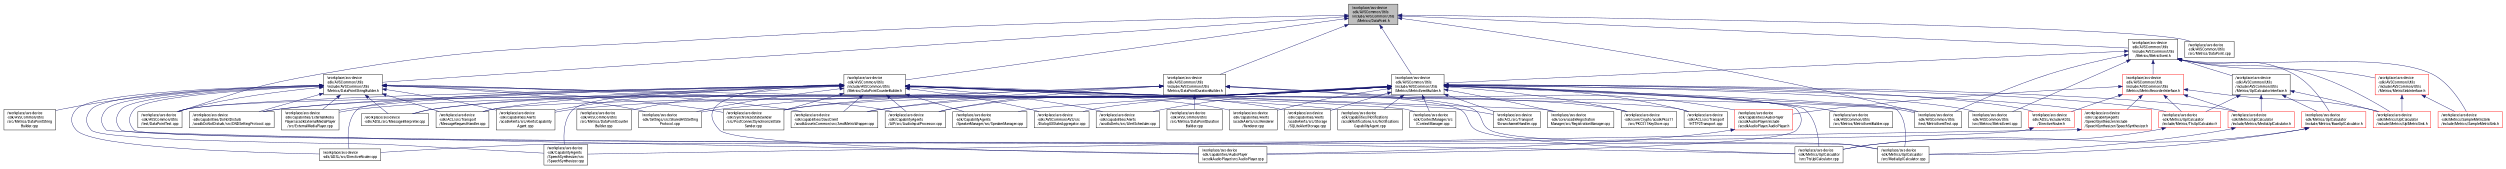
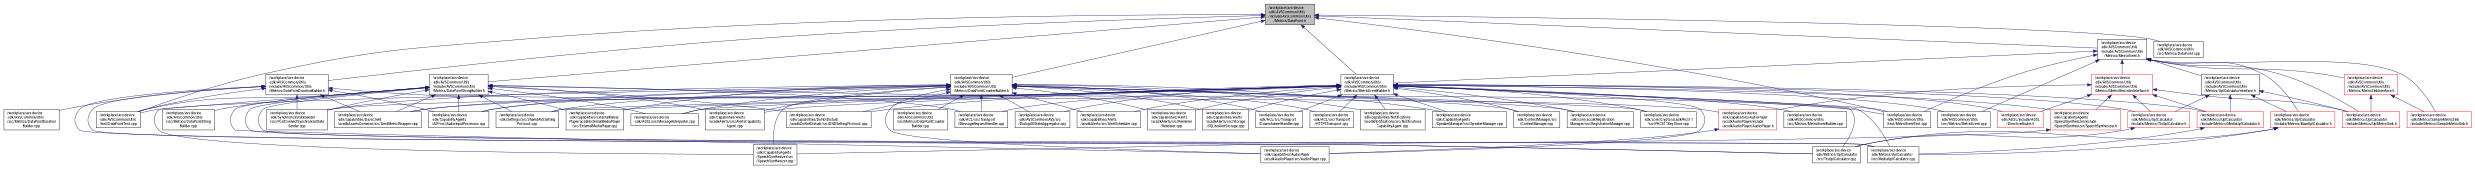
  digraph {
    fontname="Roboto Condensed"
    node [color=black fillcolor=white fontname="Roboto Condensed" fontsize=10 shape=record style=filled]
    edge [color=midnightblue dir=back fontname="Roboto Condensed" fontsize=10 labelfontname=Helvetica labelfontsize=10 style=solid]
    n1 [fillcolor=grey75 fontcolor=black height=0.2 label="/workplace/avs-device\l-sdk/AVSCommon/Utils\l/include/AVSCommon/Utils\l/Metrics/DataPoint.h" width=0.4]
    n2 [height=0.2 label="/workplace/avs-device\l-sdk/AVSCommon/Utils\l/include/AVSCommon/Utils\l/Metrics/DataPointCounterBuilder.h" width=0.4]
    n3 [height=0.2 label="/workplace/avs-device\l-sdk/AVSCommon/Utils\l/test/DataPointTest.cpp" width=0.4]
    n4 [height=0.2 label="/workplace/avs-device\l-sdk/AVSCommon/Utils\l/include/AVSCommon/Utils\l/Metrics/DataPointDurationBuilder.h" width=0.4]
    n5 [height=0.2 label="/workplace/avs-device\l-sdk/AVSCommon/Utils\l/include/AVSCommon/Utils\l/Metrics/DataPointStringBuilder.h" width=0.4]
    n6 [height=0.2 label="/workplace/avs-device\l-sdk/AVSCommon/Utils\l/test/MetricEventTest.cpp" width=0.4]
    n7 [height=0.2 label="/workplace/avs-device\l-sdk/AVSCommon/Utils\l/include/AVSCommon/Utils\l/Metrics/MetricEvent.h" width=0.4]
    n8 [height=0.2 label="/workplace/avs-device\l-sdk/AVSCommon/Utils\l/include/AVSCommon/Utils\l/Metrics/MetricEventBuilder.h" width=0.4]
    n9 [height=0.2 label="/workplace/avs-device\l-sdk/AVSCommon/Utils\l/src/Metrics/DataPoint.cpp" width=0.4]
    n10 [height=0.2 label="/workplace/avs-device\l-sdk/ACL/src/Transport\l/DownchannelHandler.cpp" width=0.4]
    n11 [height=0.2 label="/workplace/avs-device\l-sdk/ACL/src/Transport\l/HTTP2Transport.cpp" width=0.4]
    n12 [height=0.2 label="/workplace/avs-device\l-sdk/ACL/src/Transport\l/MessageRequestHandler.cpp" width=0.4]
-   n13 [height=0.2 label="/workplace/avs-device\l-sdk/ADSL/src/DirectiveRouter.cpp" width=0.4]
    n14 [height=0.2 label="/workplace/avs-device\l-sdk/ADSL/src/MessageInterpreter.cpp" width=0.4]
    n15 [height=0.2 label="/workplace/avs-device\l-sdk/AVSCommon/AVS/src\l/DialogUXStateAggregator.cpp" width=0.4]
    n16 [height=0.2 label="/workplace/avs-device\l-sdk/AVSCommon/Utils\l/src/Metrics/DataPointCounter\lBuilder.cpp" width=0.4]
    n17 [height=0.2 label="/workplace/avs-device\l-sdk/capabilities/Alerts\l/acsdkAlerts/src/AlertsCapability\lAgent.cpp" width=0.4]
    n18 [height=0.2 label="/workplace/avs-device\l-sdk/capabilities/Alerts\l/acsdkAlerts/src/AlertScheduler.cpp" width=0.4]
    n19 [height=0.2 label="/workplace/avs-device\l-sdk/capabilities/Alerts\l/acsdkAlerts/src/Renderer\l/Renderer.cpp" width=0.4]
    n20 [height=0.2 label="/workplace/avs-device\l-sdk/capabilities/Alerts\l/acsdkAlerts/src/Storage\l/SQLiteAlertStorage.cpp" width=0.4]
    n21 [height=0.2 label="/workplace/avs-device\l-sdk/capabilities/AudioPlayer\l/acsdkAudioPlayer/src/AudioPlayer.cpp" width=0.4]
    n22 [height=0.2 label="/workplace/avs-device\l-sdk/capabilities/DavsClient\l/acsdkAssetsCommon/src/AmdMetricWrapper.cpp" width=0.4]
    n23 [height=0.2 label="/workplace/avs-device\l-sdk/capabilities/DoNotDisturb\l/acsdkDoNotDisturb/src/DNDSettingProtocol.cpp" width=0.4]
    n24 [height=0.2 label="/workplace/avs-device\l-sdk/capabilities/ExternalMedia\lPlayer/acsdkExternalMediaPlayer\l/src/ExternalMediaPlayer.cpp" width=0.4]
    n25 [height=0.2 label="/workplace/avs-device\l-sdk/capabilities/Notifications\l/acsdkNotifications/src/Notifications\lCapabilityAgent.cpp" width=0.4]
    n26 [height=0.2 label="/workplace/avs-device\l-sdk/CapabilityAgents\l/AIP/src/AudioInputProcessor.cpp" width=0.4]
    n27 [height=0.2 label="/workplace/avs-device\l-sdk/CapabilityAgents\l/SpeakerManager/src/SpeakerManager.cpp" width=0.4]
    n28 [height=0.2 label="/workplace/avs-device\l-sdk/CapabilityAgents\l/SpeechSynthesizer/src\l/SpeechSynthesizer.cpp" width=0.4]
    n29 [height=0.2 label="/workplace/avs-device\l-sdk/ContextManager/src\l/ContextManager.cpp" width=0.4]
    n30 [height=0.2 label="/workplace/avs-device\l-sdk/core/acsdkRegistration\lManager/src/RegistrationManager.cpp" width=0.4]
    n31 [height=0.2 label="/workplace/avs-device\l-sdk/core/Crypto/acsdkPkcs11\l/src/PKCS11KeyStore.cpp" width=0.4]
    n32 [height=0.2 label="/workplace/avs-device\l-sdk/Settings/src/SharedAVSSetting\lProtocol.cpp" width=0.4]
    n33 [height=0.2 label="/workplace/avs-device\l-sdk/SynchronizeStateSender\l/src/PostConnectSynchronizeState\lSender.cpp" width=0.4]
    n34 [height=0.2 label="/workplace/avs-device\l-sdk/AVSCommon/Utils\l/src/Metrics/DataPointDuration\lBuilder.cpp" width=0.4]
    n35 [color=red height=0.2 label="/workplace/avs-device\l-sdk/capabilities/AudioPlayer\l/acsdkAudioPlayer/include\l/acsdkAudioPlayer/AudioPlayer.h" width=0.4]
    n36 [height=0.2 label="/workplace/avs-device\l-sdk/Metrics/UplCalculator\l/src/MediaUplCalculator.cpp" width=0.4]
    n37 [height=0.2 label="/workplace/avs-device\l-sdk/Metrics/UplCalculator\l/src/TtsUplCalculator.cpp" width=0.4]
    n38 [height=0.2 label="/workplace/avs-device\l-sdk/AVSCommon/Utils\l/src/Metrics/DataPointString\lBuilder.cpp" width=0.4]
    n39 [height=0.2 label="/workplace/avs-device\l-sdk/AVSCommon/Utils\l/src/Metrics/MetricEvent.cpp" width=0.4]
    n40 [color=red height=0.2 label="/workplace/avs-device\l-sdk/AVSCommon/Utils\l/include/AVSCommon/Utils\l/Metrics/MetricRecorderInterface.h" width=0.4]
    n41 [color=red height=0.2 label="/workplace/avs-device\l-sdk/Metrics/UplCalculator\l/include/Metrics/UplMetricSink.h" width=0.4]
    n42 [color=red height=0.2 label="/workplace/avs-device\l-sdk/AVSCommon/Utils\l/include/AVSCommon/Utils\l/Metrics/MetricSinkInterface.h" width=0.4]
    n43 [color=red height=0.2 label="/workplace/avs-device\l-sdk/Metrics/SampleMetricSink\l/include/Metrics/SampleMetricSink.h" width=0.4]
    n44 [height=0.2 label="/workplace/avs-device\l-sdk/AVSCommon/Utils\l/include/AVSCommon/Utils\l/Metrics/UplCalculatorInterface.h" width=0.4]
    n45 [color=red height=0.2 label="/workplace/avs-device\l-sdk/Metrics/UplCalculator\l/include/Metrics/BaseUplCalculator.h" width=0.4]
    n46 [color=red height=0.2 label="/workplace/avs-device\l-sdk/ADSL/include/ADSL\l/DirectiveRouter.h" width=0.4]
    n47 [height=0.2 label="/workplace/avs-device\l-sdk/AVSCommon/Utils\l/src/Metrics/MetricEventBuilder.cpp" width=0.4]
    n48 [color=red height=0.2 label="/workplace/avs-device\l-sdk/CapabilityAgents\l/SpeechSynthesizer/include\l/SpeechSynthesizer/SpeechSynthesizer.h" width=0.4]
    n49 [color=red height=0.2 label="/workplace/avs-device\l-sdk/Metrics/UplCalculator\l/include/Metrics/MediaUplCalculator.h" width=0.4]
    n50 [color=red height=0.2 label="/workplace/avs-device\l-sdk/Metrics/UplCalculator\l/include/Metrics/TtsUplCalculator.h" width=0.4]
    n1 -> n2
    n1 -> n3
    n1 -> n4
    n1 -> n5
    n1 -> n6
    n1 -> n7
    n1 -> n8
    n1 -> n9
    n2 -> n3
    n2 -> n10
    n2 -> n11
    n2 -> n12
-   n2 -> n13
    n2 -> n14
    n2 -> n15
    n2 -> n16
    n2 -> n17
    n2 -> n18
    n2 -> n19
    n2 -> n20
    n2 -> n21
    n2 -> n22
    n2 -> n23
    n2 -> n24
    n2 -> n25
    n2 -> n26
    n2 -> n27
    n2 -> n28
    n2 -> n29
    n2 -> n30
    n2 -> n31
    n2 -> n32
    n2 -> n33
    n4 -> n3
    n4 -> n22
    n4 -> n26
    n4 -> n33
    n4 -> n34
    n4 -> n35
    n4 -> n36
    n4 -> n37
    n5 -> n3
    n5 -> n6
    n5 -> n12
-   n5 -> n13
    n5 -> n14
    n5 -> n17
    n5 -> n21
    n5 -> n22
    n5 -> n23
    n5 -> n24
    n5 -> n26
    n5 -> n28
    n5 -> n32
    n5 -> n33
    n5 -> n36
    n5 -> n37
    n5 -> n38
    n7 -> n6
    n7 -> n8
    n7 -> n39
    n7 -> n40
    n7 -> n41
    n7 -> n42
    n7 -> n43
    n7 -> n44
    n7 -> n45
    n8 -> n6
    n8 -> n10
    n8 -> n11
    n8 -> n12
    n8 -> n14
    n8 -> n15
    n8 -> n17
    n8 -> n18
    n8 -> n19
    n8 -> n20
    n8 -> n21
    n8 -> n22
    n8 -> n23
    n8 -> n24
    n8 -> n25
    n8 -> n26
    n8 -> n27
    n8 -> n29
    n8 -> n30
    n8 -> n31
    n8 -> n32
    n8 -> n33
    n8 -> n36
    n8 -> n37
    n8 -> n39
    n8 -> n46
    n8 -> n47
    n8 -> n48
    n8 -> n49
    n8 -> n50
    n35 -> n21
    n40 -> n35
    n40 -> n41
    n40 -> n46
    n40 -> n48
    n40 -> n49
    n40 -> n50
    n42 -> n41
    n42 -> n43
    n44 -> n41
    n44 -> n45
    n44 -> n49
    n44 -> n50
    n45 -> n36
    n45 -> n37
-   n46 -> n13
    n48 -> n28
    n49 -> n36
    n50 -> n37
  }
